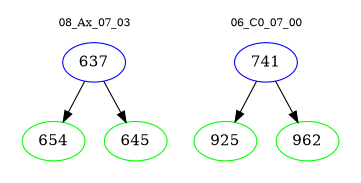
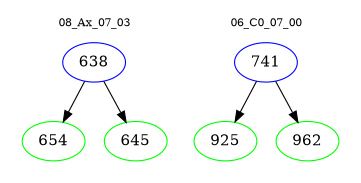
  digraph {
    node [color=green]
    edge [color=black]
-   n1 [color=blue label=637]
+   n1 [color=blue label=638]
    n2 [label=654]
    n3 [label=645]
    n4 [color=blue label=741]
    n5 [label=925]
    n6 [label=962]
    subgraph cluster_1 {
      color=white
      fontsize=10
      label="08_Ax_07_03"
      n1
      n2
      n3
    }
    subgraph cluster_2 {
      color=white
      fontsize=10
      label="06_C0_07_00"
      n4
      n5
      n6
    }
    n1 -> n2
    n1 -> n3
    n4 -> n5
    n4 -> n6
  }
